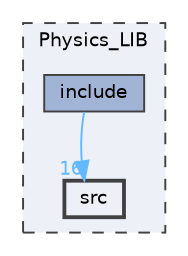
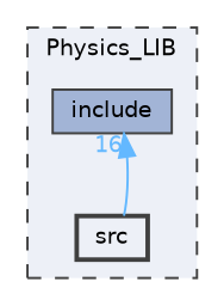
  digraph {
    compound=true
    node [color=grey25 fontname=Helvetica fontsize=10 shape=box]
    n1 [fillcolor="#a2b4d6" height=0.2 label=include style=filled width=0.4]
    n2 [fillcolor="#edf0f7" height=0.2 label=src style="filled,bold" width=0.4]
    subgraph cluster_1 {
      bgcolor="#edf0f7"
      fontname=Helvetica
      fontsize=10
      label=Physics_LIB
      pencolor=grey25
      style="filled,dashed"
      n1
      n2
    }
-   n1 -> n2 [color=steelblue1 fontcolor=steelblue1 fontname=Helvetica fontsize=10 headlabel=16 labeldistance=1.5 labelfontname=Helvetica labelfontsize=10]
+   n2 -> n1 [color=steelblue1 fontcolor=steelblue1 fontname=Helvetica fontsize=10 headlabel=16 labeldistance=1.5 labelfontname=Helvetica labelfontsize=10]
  }
